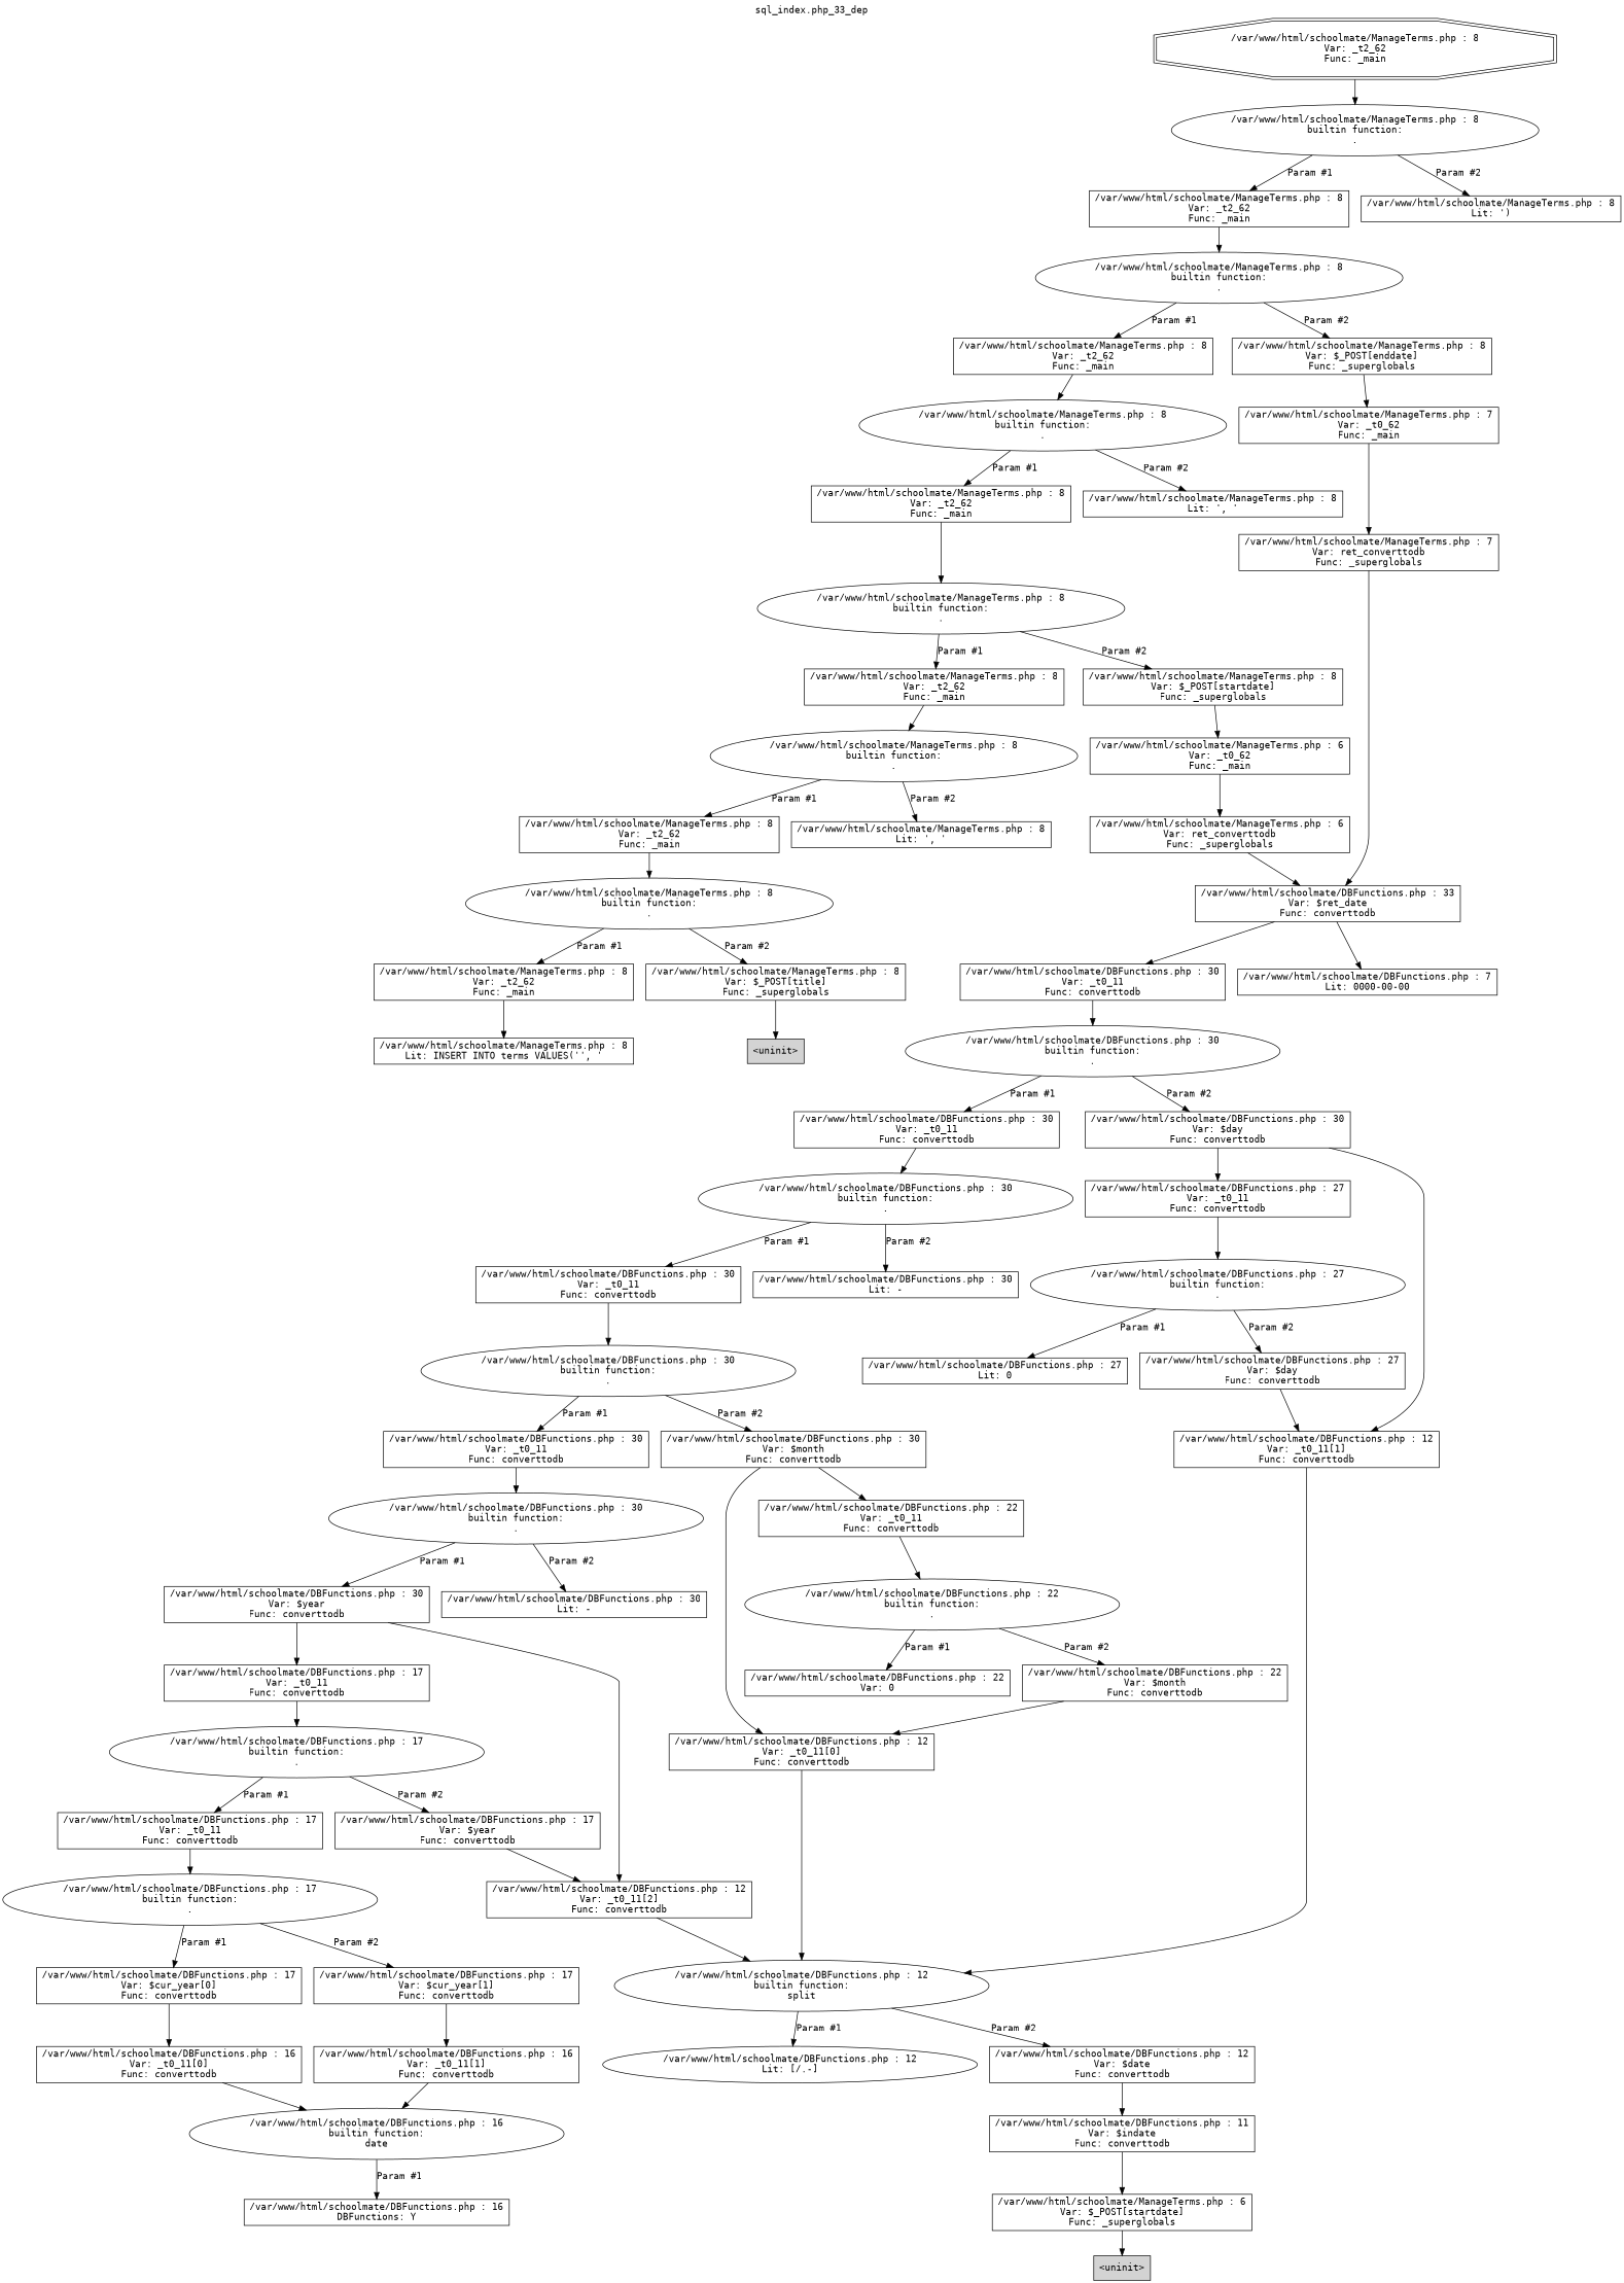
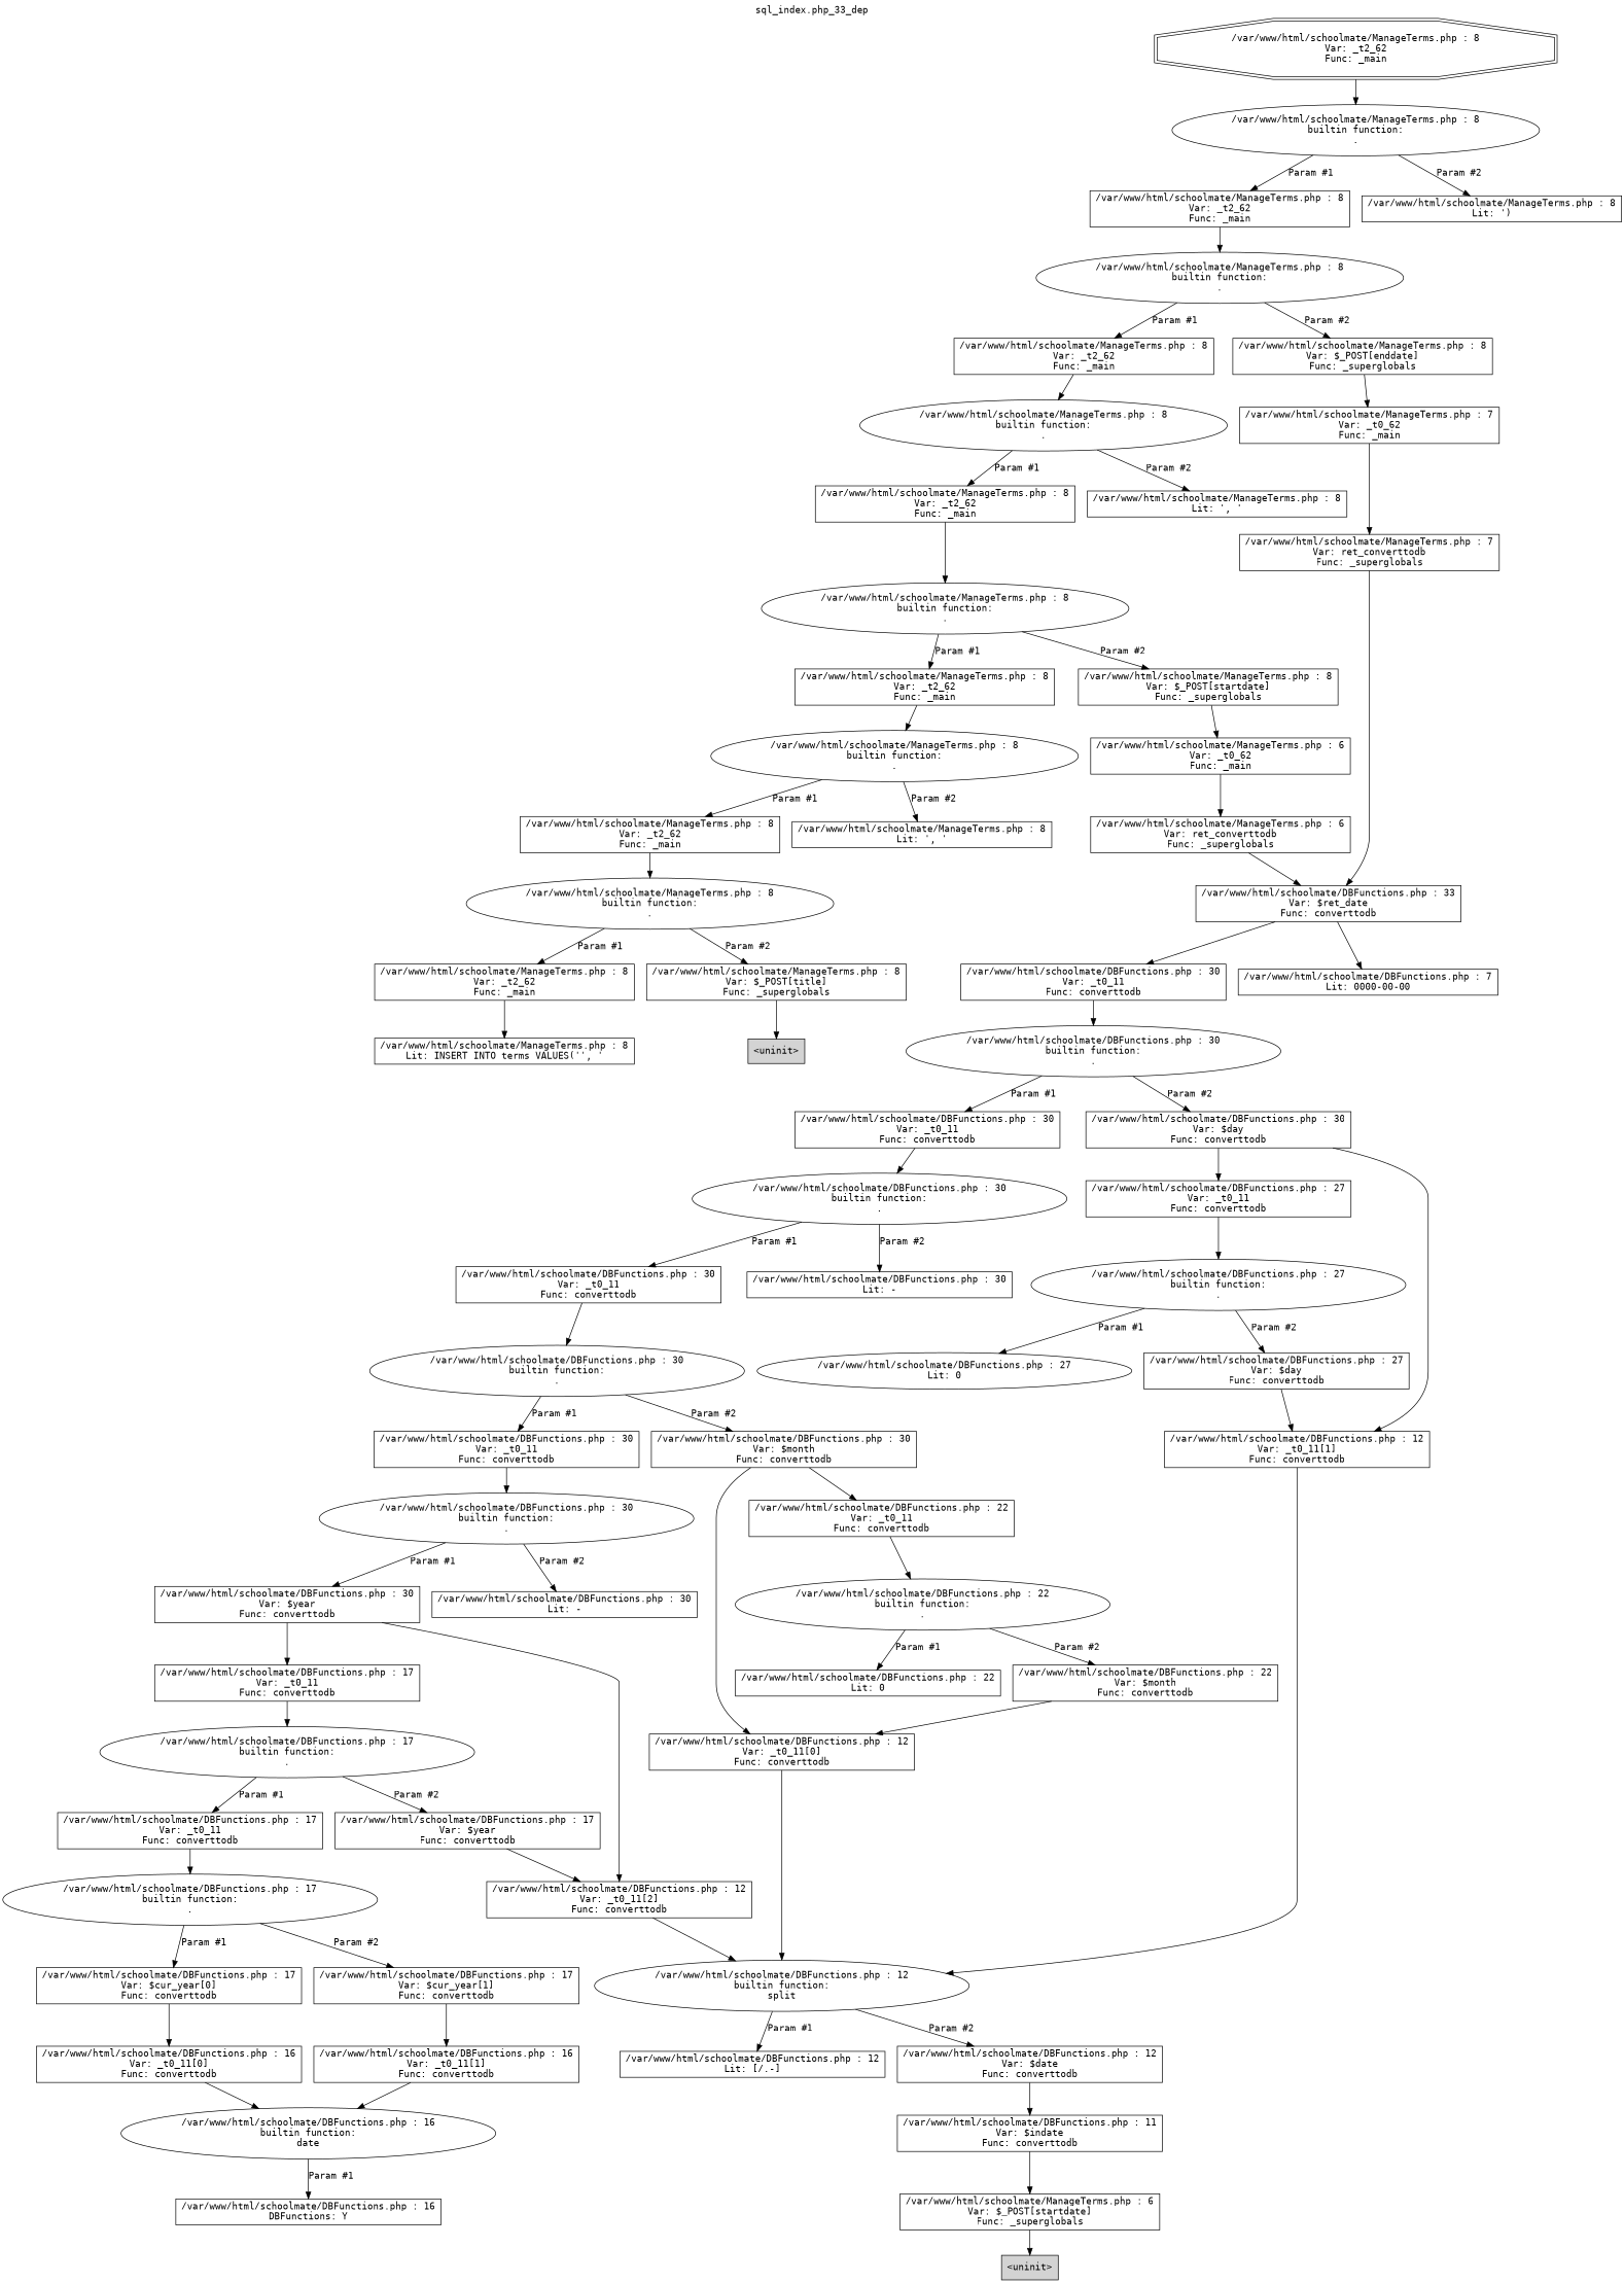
  digraph {
    fontname="DejaVu Sans Mono"
    label="sql_index.php_33_dep"
    labelloc=t
    node [fontname="DejaVu Sans Mono" shape=box]
    edge [fontname="DejaVu Sans Mono"]
    n1 [label="/var/www/html/schoolmate/ManageTerms.php : 8\nVar: _t2_62\nFunc: _main\n" shape=doubleoctagon]
    n2 [label="/var/www/html/schoolmate/ManageTerms.php : 8\nbuiltin function:\n.\n" shape=ellipse]
    n3 [label="/var/www/html/schoolmate/ManageTerms.php : 8\nVar: _t2_62\nFunc: _main\n"]
    n4 [label="/var/www/html/schoolmate/ManageTerms.php : 8\nLit: ')\n"]
    n5 [label="/var/www/html/schoolmate/ManageTerms.php : 8\nbuiltin function:\n.\n" shape=ellipse]
    n6 [label="/var/www/html/schoolmate/ManageTerms.php : 8\nVar: _t2_62\nFunc: _main\n"]
    n7 [label="/var/www/html/schoolmate/ManageTerms.php : 8\nVar: $_POST[enddate]\nFunc: _superglobals\n"]
    n8 [label="/var/www/html/schoolmate/ManageTerms.php : 8\nbuiltin function:\n.\n" shape=ellipse]
    n9 [label="/var/www/html/schoolmate/ManageTerms.php : 7\nVar: _t0_62\nFunc: _main\n"]
    n10 [label="/var/www/html/schoolmate/ManageTerms.php : 8\nVar: _t2_62\nFunc: _main\n"]
    n11 [label="/var/www/html/schoolmate/ManageTerms.php : 8\nLit: ', '\n"]
    n12 [label="/var/www/html/schoolmate/ManageTerms.php : 8\nbuiltin function:\n.\n" shape=ellipse]
    n13 [label="/var/www/html/schoolmate/ManageTerms.php : 8\nVar: _t2_62\nFunc: _main\n"]
    n14 [label="/var/www/html/schoolmate/ManageTerms.php : 8\nVar: $_POST[startdate]\nFunc: _superglobals\n"]
    n15 [label="/var/www/html/schoolmate/ManageTerms.php : 8\nbuiltin function:\n.\n" shape=ellipse]
    n16 [label="/var/www/html/schoolmate/ManageTerms.php : 6\nVar: _t0_62\nFunc: _main\n"]
    n17 [label="/var/www/html/schoolmate/ManageTerms.php : 8\nVar: _t2_62\nFunc: _main\n"]
    n18 [label="/var/www/html/schoolmate/ManageTerms.php : 8\nLit: ', '\n"]
    n19 [label="/var/www/html/schoolmate/ManageTerms.php : 8\nbuiltin function:\n.\n" shape=ellipse]
    n20 [label="/var/www/html/schoolmate/ManageTerms.php : 8\nVar: _t2_62\nFunc: _main\n"]
    n21 [label="/var/www/html/schoolmate/ManageTerms.php : 8\nVar: $_POST[title]\nFunc: _superglobals\n"]
    n22 [label="/var/www/html/schoolmate/ManageTerms.php : 8\nLit: INSERT INTO terms VALUES('', '\n"]
    n23 [label="<uninit>" style=filled]
    n24 [label="/var/www/html/schoolmate/ManageTerms.php : 6\nVar: ret_converttodb\nFunc: _superglobals\n"]
    n25 [label="/var/www/html/schoolmate/DBFunctions.php : 33\nVar: $ret_date\nFunc: converttodb\n"]
    n26 [label="/var/www/html/schoolmate/DBFunctions.php : 30\nVar: _t0_11\nFunc: converttodb\n"]
    n27 [label="/var/www/html/schoolmate/DBFunctions.php : 7\nLit: 0000-00-00\n"]
    n28 [label="/var/www/html/schoolmate/DBFunctions.php : 30\nbuiltin function:\n.\n" shape=ellipse]
    n29 [label="/var/www/html/schoolmate/DBFunctions.php : 30\nVar: _t0_11\nFunc: converttodb\n"]
    n30 [label="/var/www/html/schoolmate/DBFunctions.php : 30\nVar: $day\nFunc: converttodb\n"]
    n31 [label="/var/www/html/schoolmate/DBFunctions.php : 30\nbuiltin function:\n.\n" shape=ellipse]
    n32 [label="/var/www/html/schoolmate/DBFunctions.php : 27\nVar: _t0_11\nFunc: converttodb\n"]
    n33 [label="/var/www/html/schoolmate/DBFunctions.php : 12\nVar: _t0_11[1]\nFunc: converttodb\n"]
    n34 [label="/var/www/html/schoolmate/DBFunctions.php : 30\nVar: _t0_11\nFunc: converttodb\n"]
    n35 [label="/var/www/html/schoolmate/DBFunctions.php : 30\nLit: -\n"]
    n36 [label="/var/www/html/schoolmate/DBFunctions.php : 30\nbuiltin function:\n.\n" shape=ellipse]
    n37 [label="/var/www/html/schoolmate/DBFunctions.php : 30\nVar: _t0_11\nFunc: converttodb\n"]
    n38 [label="/var/www/html/schoolmate/DBFunctions.php : 30\nVar: $month\nFunc: converttodb\n"]
    n39 [label="/var/www/html/schoolmate/DBFunctions.php : 30\nbuiltin function:\n.\n" shape=ellipse]
    n40 [label="/var/www/html/schoolmate/DBFunctions.php : 12\nVar: _t0_11[0]\nFunc: converttodb\n"]
    n41 [label="/var/www/html/schoolmate/DBFunctions.php : 22\nVar: _t0_11\nFunc: converttodb\n"]
    n42 [label="/var/www/html/schoolmate/DBFunctions.php : 30\nVar: $year\nFunc: converttodb\n"]
    n43 [label="/var/www/html/schoolmate/DBFunctions.php : 30\nLit: -\n"]
    n44 [label="/var/www/html/schoolmate/DBFunctions.php : 17\nVar: _t0_11\nFunc: converttodb\n"]
    n45 [label="/var/www/html/schoolmate/DBFunctions.php : 12\nVar: _t0_11[2]\nFunc: converttodb\n"]
    n46 [label="/var/www/html/schoolmate/DBFunctions.php : 17\nbuiltin function:\n.\n" shape=ellipse]
    n47 [label="/var/www/html/schoolmate/DBFunctions.php : 12\nbuiltin function:\nsplit\n" shape=ellipse]
    n48 [label="/var/www/html/schoolmate/DBFunctions.php : 17\nVar: _t0_11\nFunc: converttodb\n"]
    n49 [label="/var/www/html/schoolmate/DBFunctions.php : 17\nVar: $year\nFunc: converttodb\n"]
    n50 [label="/var/www/html/schoolmate/DBFunctions.php : 17\nbuiltin function:\n.\n" shape=ellipse]
    n51 [label="/var/www/html/schoolmate/DBFunctions.php : 17\nVar: $cur_year[0]\nFunc: converttodb\n"]
    n52 [label="/var/www/html/schoolmate/DBFunctions.php : 17\nVar: $cur_year[1]\nFunc: converttodb\n"]
    n53 [label="/var/www/html/schoolmate/DBFunctions.php : 16\nVar: _t0_11[0]\nFunc: converttodb\n"]
    n54 [label="/var/www/html/schoolmate/DBFunctions.php : 16\nVar: _t0_11[1]\nFunc: converttodb\n"]
    n55 [label="/var/www/html/schoolmate/DBFunctions.php : 16\nbuiltin function:\ndate\n" shape=ellipse]
    n56 [label="/var/www/html/schoolmate/DBFunctions.php : 16\nDBFunctions: Y\n"]
-   n57 [label="/var/www/html/schoolmate/DBFunctions.php : 12\nLit: [/.-]\n" shape=ellipse]
+   n57 [label="/var/www/html/schoolmate/DBFunctions.php : 12\nLit: [/.-]\n"]
    n58 [label="/var/www/html/schoolmate/DBFunctions.php : 12\nVar: $date\nFunc: converttodb\n"]
    n59 [label="/var/www/html/schoolmate/DBFunctions.php : 11\nVar: $indate\nFunc: converttodb\n"]
    n60 [label="/var/www/html/schoolmate/ManageTerms.php : 6\nVar: $_POST[startdate]\nFunc: _superglobals\n"]
    n61 [label="<uninit>" style=filled]
    n62 [label="/var/www/html/schoolmate/DBFunctions.php : 22\nbuiltin function:\n.\n" shape=ellipse]
-   n63 [label="/var/www/html/schoolmate/DBFunctions.php : 22\nVar: 0\n"]
+   n63 [label="/var/www/html/schoolmate/DBFunctions.php : 22\nLit: 0\n"]
    n64 [label="/var/www/html/schoolmate/DBFunctions.php : 22\nVar: $month\nFunc: converttodb\n"]
    n65 [label="/var/www/html/schoolmate/DBFunctions.php : 27\nbuiltin function:\n.\n" shape=ellipse]
-   n66 [label="/var/www/html/schoolmate/DBFunctions.php : 27\nLit: 0\n"]
+   n66 [label="/var/www/html/schoolmate/DBFunctions.php : 27\nLit: 0\n" shape=ellipse]
    n67 [label="/var/www/html/schoolmate/DBFunctions.php : 27\nVar: $day\nFunc: converttodb\n"]
    n68 [label="/var/www/html/schoolmate/ManageTerms.php : 7\nVar: ret_converttodb\nFunc: _superglobals\n"]
    n1 -> n2
    n2 -> n3 [label="Param #1"]
    n2 -> n4 [label="Param #2"]
    n3 -> n5
    n5 -> n6 [label="Param #1"]
    n5 -> n7 [label="Param #2"]
    n6 -> n8
    n7 -> n9
    n8 -> n10 [label="Param #1"]
    n8 -> n11 [label="Param #2"]
    n9 -> n68
    n10 -> n12
    n12 -> n13 [label="Param #1"]
    n12 -> n14 [label="Param #2"]
    n13 -> n15
    n14 -> n16
    n15 -> n17 [label="Param #1"]
    n15 -> n18 [label="Param #2"]
    n16 -> n24
    n17 -> n19
    n19 -> n20 [label="Param #1"]
    n19 -> n21 [label="Param #2"]
    n20 -> n22
    n21 -> n23
    n24 -> n25
    n25 -> n26
    n25 -> n27
    n26 -> n28
    n28 -> n29 [label="Param #1"]
    n28 -> n30 [label="Param #2"]
    n29 -> n31
    n30 -> n32
    n30 -> n33
    n31 -> n34 [label="Param #1"]
    n31 -> n35 [label="Param #2"]
    n32 -> n65
    n33 -> n47
    n34 -> n36
    n36 -> n37 [label="Param #1"]
    n36 -> n38 [label="Param #2"]
    n37 -> n39
    n38 -> n40
    n38 -> n41
    n39 -> n42 [label="Param #1"]
    n39 -> n43 [label="Param #2"]
    n40 -> n47
    n41 -> n62
    n42 -> n44
    n42 -> n45
    n44 -> n46
    n45 -> n47
    n46 -> n48 [label="Param #1"]
    n46 -> n49 [label="Param #2"]
    n47 -> n57 [label="Param #1"]
    n47 -> n58 [label="Param #2"]
    n48 -> n50
    n49 -> n45
    n50 -> n51 [label="Param #1"]
    n50 -> n52 [label="Param #2"]
    n51 -> n53
    n52 -> n54
    n53 -> n55
    n54 -> n55
    n55 -> n56 [label="Param #1"]
    n58 -> n59
    n59 -> n60
    n60 -> n61
    n62 -> n63 [label="Param #1"]
    n62 -> n64 [label="Param #2"]
    n64 -> n40
    n65 -> n66 [label="Param #1"]
    n65 -> n67 [label="Param #2"]
    n67 -> n33
    n68 -> n25
  }
